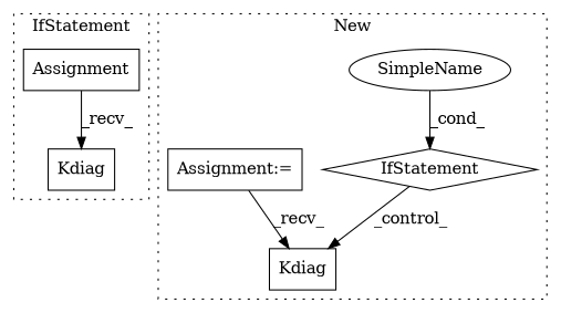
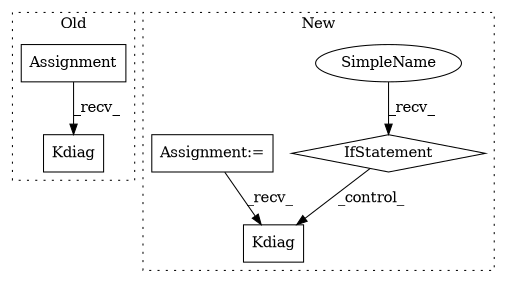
  digraph {
    node [a=32 l="6,1" s=8918 shape=box]
    n1 [label=Kdiag s="7583,7590"]
    n2 [a=22 l=7 label=Assignment s=7575]
    n3 [label=Kdiag s="8852,8859"]
    n4 [a=25 l=30 label=IfStatement shape=diamond]
    n5 [a=42 l=5 label=SimpleName s=8943 shape=ellipse]
    n6 [a=7 l=30 label="Assignment:="]
    subgraph cluster_1 {
-     label=IfStatement
+     label=Old
      style=dotted
      n1
      n2
    }
    subgraph cluster_2 {
      label=New
      style=dotted
      n3
      n4
      n5
      n6
    }
    n2 -> n1 [label=_recv_]
    n4 -> n3 [label=_control_]
-   n5 -> n4 [label=_cond_]
+   n5 -> n4 [label=_recv_]
    n6 -> n3 [label=_recv_]
  }
